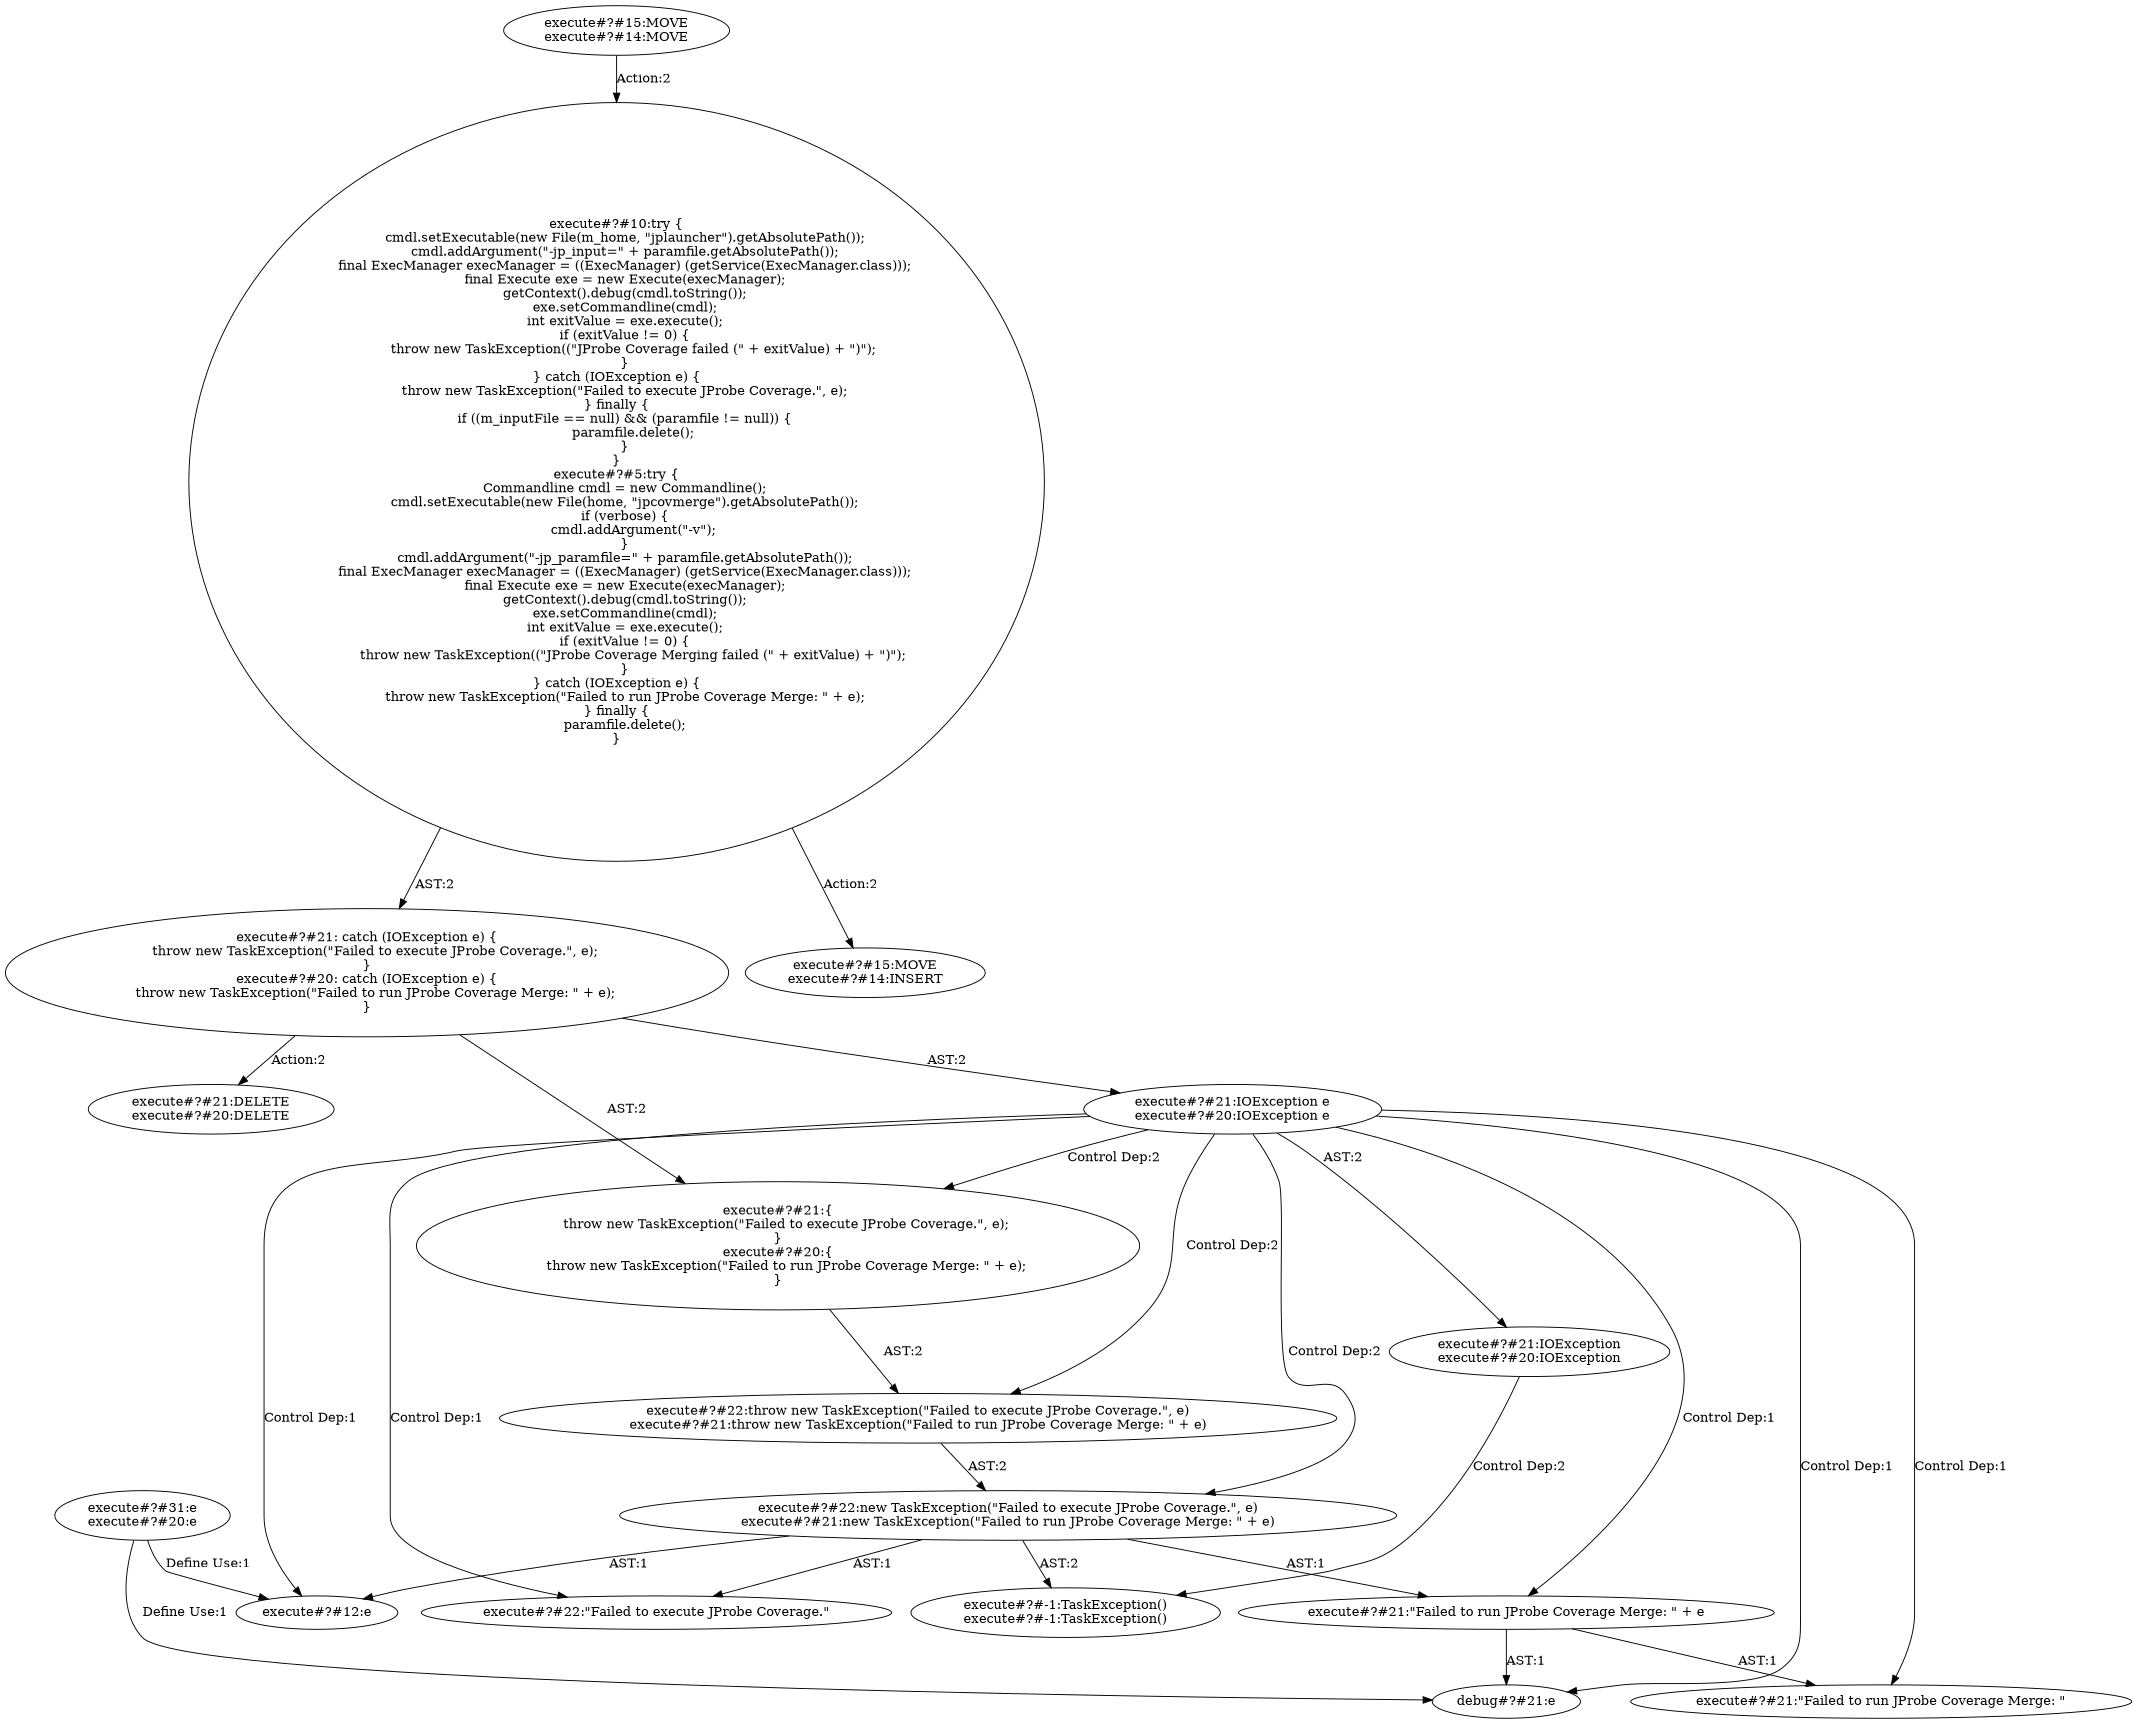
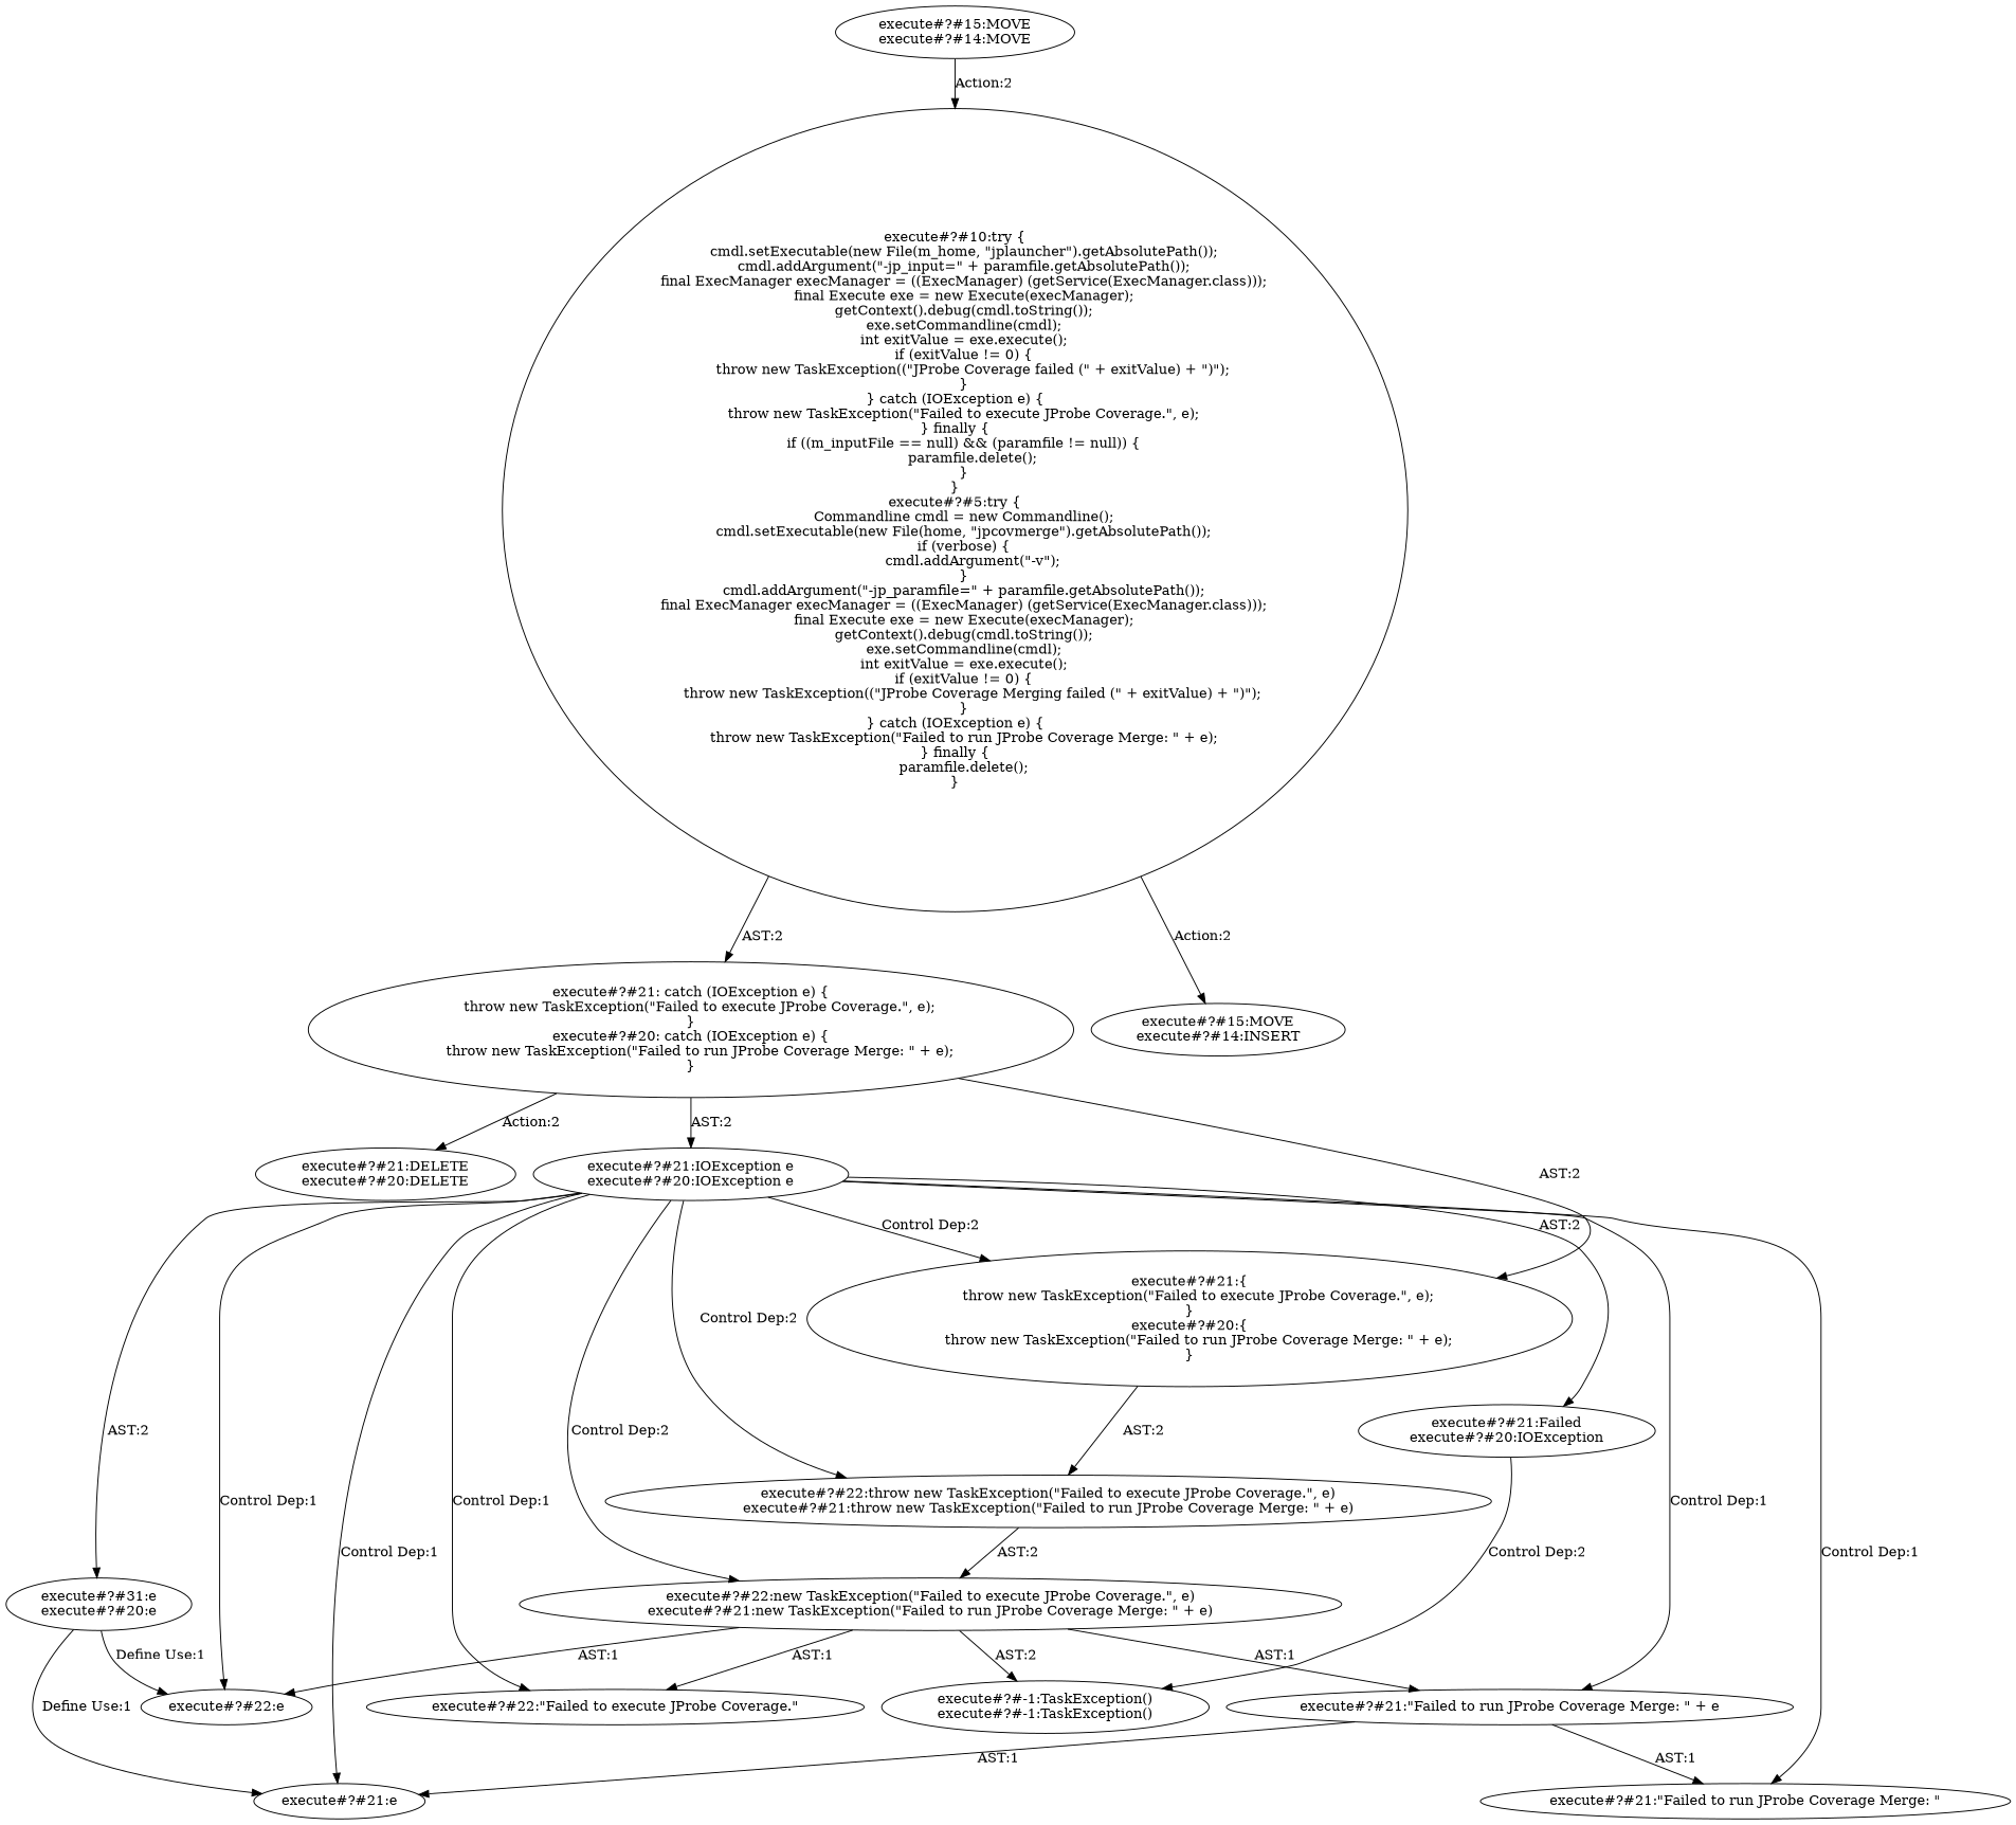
  digraph {
    node [shape=ellipse]
    n1 [label="execute#?#21:DELETE\nexecute#?#20:DELETE"]
    n2 [label="execute#?#21: catch (IOException e) \{\n    throw new TaskException(\"Failed to execute JProbe Coverage.\", e);\n\}\nexecute#?#20: catch (IOException e) \{\n    throw new TaskException(\"Failed to run JProbe Coverage Merge: \" + e);\n\}"]
    n3 [label="execute#?#21:IOException e\nexecute#?#20:IOException e"]
    n4 [label="execute#?#21:\{\n    throw new TaskException(\"Failed to execute JProbe Coverage.\", e);\n\}\nexecute#?#20:\{\n    throw new TaskException(\"Failed to run JProbe Coverage Merge: \" + e);\n\}"]
    n5 [label="execute#?#31:e\nexecute#?#20:e"]
-   n6 [label="execute#?#21:IOException\nexecute#?#20:IOException"]
+   n6 [label="execute#?#21:Failed\nexecute#?#20:IOException"]
    n7 [label="execute#?#22:throw new TaskException(\"Failed to execute JProbe Coverage.\", e)\nexecute#?#21:throw new TaskException(\"Failed to run JProbe Coverage Merge: \" + e)"]
    n8 [label="execute#?#22:new TaskException(\"Failed to execute JProbe Coverage.\", e)\nexecute#?#21:new TaskException(\"Failed to run JProbe Coverage Merge: \" + e)"]
    n9 [label="execute#?#22:\"Failed to execute JProbe Coverage.\""]
-   n10 [label="execute#?#12:e"]
+   n10 [label="execute#?#22:e"]
    n11 [label="execute#?#21:\"Failed to run JProbe Coverage Merge: \""]
-   n12 [label="debug#?#21:e"]
+   n12 [label="execute#?#21:e"]
    n13 [label="execute#?#21:\"Failed to run JProbe Coverage Merge: \" + e"]
    n14 [label="execute#?#10:try \{\n    cmdl.setExecutable(new File(m_home, \"jplauncher\").getAbsolutePath());\n    cmdl.addArgument(\"-jp_input=\" + paramfile.getAbsolutePath());\n    final ExecManager execManager = ((ExecManager) (getService(ExecManager.class)));\n    final Execute exe = new Execute(execManager);\n    getContext().debug(cmdl.toString());\n    exe.setCommandline(cmdl);\n    int exitValue = exe.execute();\n    if (exitValue != 0) \{\n        throw new TaskException((\"JProbe Coverage failed (\" + exitValue) + \")\");\n    \}\n\} catch (IOException e) \{\n    throw new TaskException(\"Failed to execute JProbe Coverage.\", e);\n\} finally \{\n    if ((m_inputFile == null) && (paramfile != null)) \{\n        paramfile.delete();\n    \}\n\}\nexecute#?#5:try \{\n    Commandline cmdl = new Commandline();\n    cmdl.setExecutable(new File(home, \"jpcovmerge\").getAbsolutePath());\n    if (verbose) \{\n        cmdl.addArgument(\"-v\");\n    \}\n    cmdl.addArgument(\"-jp_paramfile=\" + paramfile.getAbsolutePath());\n    final ExecManager execManager = ((ExecManager) (getService(ExecManager.class)));\n    final Execute exe = new Execute(execManager);\n    getContext().debug(cmdl.toString());\n    exe.setCommandline(cmdl);\n    int exitValue = exe.execute();\n    if (exitValue != 0) \{\n        throw new TaskException((\"JProbe Coverage Merging failed (\" + exitValue) + \")\");\n    \}\n\} catch (IOException e) \{\n    throw new TaskException(\"Failed to run JProbe Coverage Merge: \" + e);\n\} finally \{\n    paramfile.delete();\n\}"]
    n15 [label="execute#?#15:MOVE\nexecute#?#14:INSERT"]
    n16 [label="execute#?#15:MOVE\nexecute#?#14:MOVE"]
    n17 [label="execute#?#-1:TaskException()\nexecute#?#-1:TaskException()"]
    n2 -> n1 [label="Action:2"]
    n2 -> n3 [label="AST:2"]
    n2 -> n4 [label="AST:2"]
    n3 -> n4 [label="Control Dep:2"]
+   n3 -> n5 [label="AST:2"]
    n3 -> n6 [label="AST:2"]
    n3 -> n7 [label="Control Dep:2"]
    n3 -> n8 [label="Control Dep:2"]
    n3 -> n9 [label="Control Dep:1"]
    n3 -> n10 [label="Control Dep:1"]
    n3 -> n11 [label="Control Dep:1"]
    n3 -> n12 [label="Control Dep:1"]
    n3 -> n13 [label="Control Dep:1"]
    n4 -> n7 [label="AST:2"]
    n5 -> n10 [label="Define Use:1"]
    n5 -> n12 [label="Define Use:1"]
    n6 -> n17 [label="Control Dep:2"]
    n7 -> n8 [label="AST:2"]
    n8 -> n9 [label="AST:1"]
    n8 -> n10 [label="AST:1"]
    n8 -> n13 [label="AST:1"]
    n8 -> n17 [label="AST:2"]
    n13 -> n11 [label="AST:1"]
    n13 -> n12 [label="AST:1"]
    n14 -> n2 [label="AST:2"]
    n14 -> n15 [label="Action:2"]
    n16 -> n14 [label="Action:2"]
  }
